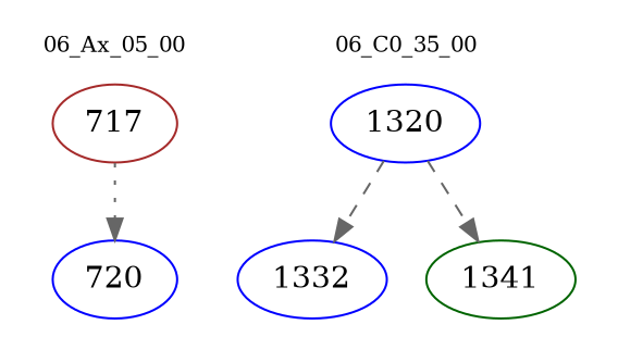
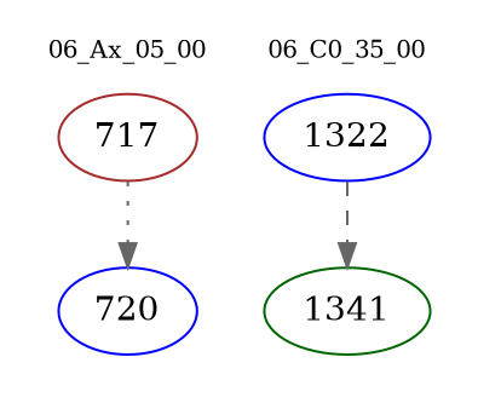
  digraph {
    node [color=blue]
    edge [color=gray40 style=dashed]
    n1 [color=brown label=717]
    n2 [label=720]
-   n3 [label=1320]
-   n4 [label=1332]
+   n3 [label=1322]
    n5 [color=darkgreen label=1341]
    subgraph cluster_1 {
      color=white
      fontsize=10
      label="06_Ax_05_00"
      n1
      n2
    }
    subgraph cluster_2 {
      color=white
      fontsize=10
      label="06_C0_35_00"
      n3
-     n4
      n5
    }
    n1 -> n2 [style=dotted]
-   n3 -> n4
    n3 -> n5
  }
